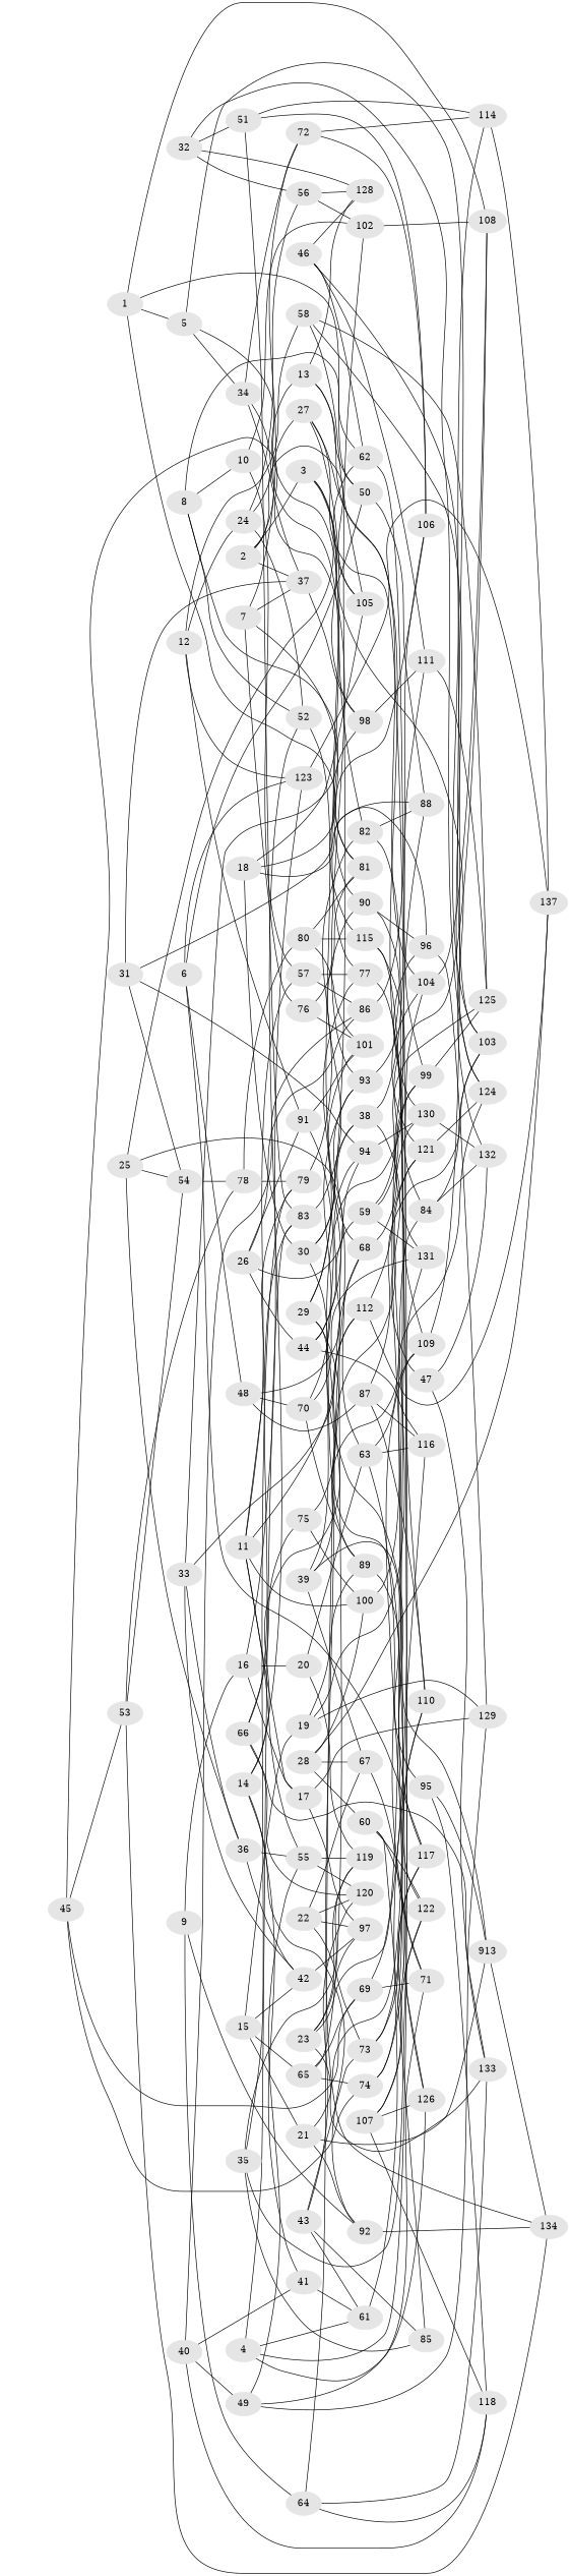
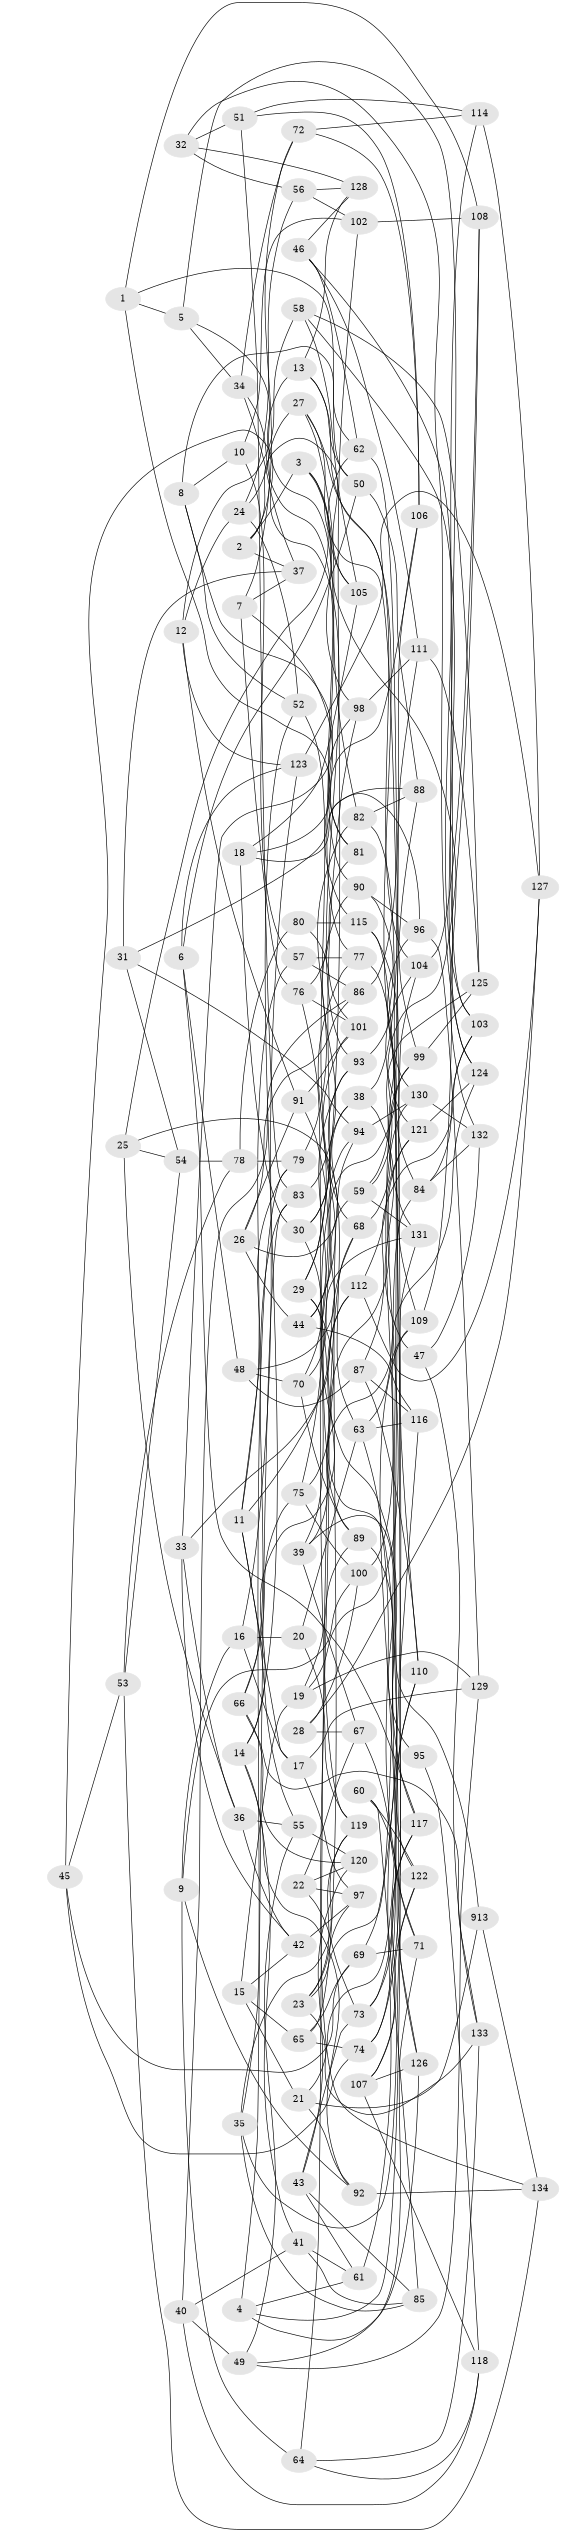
  graph {
    rankdir=LR
    node [color=gray90 style=filled]
    1
    5
    50
    81
    108
    34
    90
    103
    88
    2
    3
    13
    37
    105
    98
    132
    128
    130
    111
    4
    61
    83
    126
    131
    110
    72
    77
    121
    96
    6
    48
    117
    123
    59
    70
    87
-   127 [label=137]
+   127
    7
    76
    115
    106
    114
    119
    101
    122
    8
    10
    52
    62
    57
    102
    68
    99
    9
    16
    64
    92
    100
    17
    20
    133
    118
    134
    55
    120
    86
    11
    79
    97
    129
    82
    12
    24
    58
    91
    27
    56
    124
    125
    14
    41
    85
    15
    19
    21
    42
    65
    89
    84
    n90 [label=913]
    94
    69
    74
    63
    18
    30
    38
    93
    95
    71
    116
    109
    22
    67
    73
    23
    104
    25
    36
    54
    78
    26
    44
    47
    28
    60
    29
    31
    32
    51
    33
    112
    35
    39
    40
    49
    43
    45
    53
    46
    80
    66
    75
    107
    1 -- 5
    1 -- 50
    1 -- 81
    1 -- 108
    5 -- 34
    5 -- 90
    5 -- 103
    50 -- 88
    34 -- 37
    34 -- 72
    34 -- 77
    90 -- 121
    90 -- 96
    2 -- 3
    2 -- 13
    2 -- 37
    2 -- 105
    3 -- 105
    3 -- 98
    3 -- 132
    13 -- 50
    13 -- 128
    13 -- 130
    98 -- 111
    130 -- 132
    111 -- 125
    4 -- 61
    4 -- 83
    4 -- 126
    4 -- 131
    61 -- 110
    83 -- 90
    72 -- 106
    72 -- 114
    77 -- 109
    121 -- 124
    96 -- 129
    6 -- 50
    6 -- 48
    6 -- 117
    6 -- 123
    48 -- 59
    48 -- 70
    48 -- 87
    123 -- 127
    59 -- 108
    59 -- 131
    59 -- 125
    70 -- 131
    70 -- 89
    70 -- 93
    87 -- 103
    87 -- 110
    87 -- 116
    7 -- 37
    7 -- 72
    7 -- 76
    7 -- 115
    76 -- 81
-   55 -- 119
+   76 -- 119
    76 -- 101
    115 -- 131
    115 -- 122
    114 -- 127
    8 -- 81
    8 -- 10
    8 -- 52
    8 -- 62
    10 -- 57
    10 -- 102
    52 -- 68
    62 -- 99
    57 -- 77
    57 -- 86
    102 -- 108
    68 -- 99
    99 -- 125
    9 -- 16
    9 -- 64
    9 -- 92
-   11 -- 100
+   9 -- 100
    16 -- 123
    16 -- 17
    16 -- 20
    64 -- 68
    64 -- 133
    64 -- 118
    92 -- 134
    100 -- 130
    17 -- 97
    17 -- 129
    20 -- 119
    20 -- 63
    55 -- 120
    86 -- 106
    11 -- 57
    11 -- 68
    11 -- 17
    11 -- 55
    11 -- 79
    79 -- 82
    82 -- 88
    82 -- 84
    12 -- 123
    12 -- 24
    12 -- 58
    12 -- 91
    24 -- 52
    24 -- 27
    24 -- 56
    58 -- 105
    58 -- 124
    58 -- 125
    91 -- 117
    91 -- 101
    27 -- 110
    27 -- 82
    27 -- 104
    56 -- 128
    56 -- 102
    14 -- 121
    14 -- 52
    14 -- 92
    14 -- 41
    41 -- 61
+   41 -- 85
    15 -- 19
    15 -- 21
    15 -- 42
    15 -- 65
    19 -- 99
    19 -- 129
    19 -- 89
    21 -- 92
    21 -- 84
    21 -- n90
    42 -- 97
    65 -- 94
    65 -- 69
    65 -- 74
    89 -- 95
    84 -- 103
    84 -- 132
    n90 -- 134
    94 -- 130
    69 -- 88
    69 -- 71
    74 -- 110
    74 -- 116
    63 -- 71
    63 -- 116
    63 -- 109
    18 -- 105
    18 -- 96
    18 -- 106
    18 -- 30
    30 -- 126
    30 -- 38
    30 -- 93
    38 -- 111
    38 -- 47
    93 -- 104
    95 -- 118
-   95 -- n90
    109 -- 114
    22 -- 120
    22 -- 97
    22 -- 67
    22 -- 73
    67 -- 71
    73 -- 117
    73 -- 109
    23 -- 119
    23 -- 133
    23 -- 97
    23 -- 104
    104 -- 108
    25 -- 62
    25 -- 63
    25 -- 36
    25 -- 54
    36 -- 55
    36 -- 42
    54 -- 78
    78 -- 79
    78 -- 80
    26 -- 86
    26 -- 91
    26 -- 38
    26 -- 44
    44 -- 101
    44 -- 94
    44 -- 116
    47 -- 132
    47 -- 133
    28 -- 127
    28 -- 100
    28 -- 67
-   28 -- 60
    60 -- 126
    60 -- 122
    60 -- 85
    29 -- 77
    29 -- 102
    29 -- 134
    29 -- 89
    31 -- 88
    31 -- 37
    31 -- 94
    31 -- 54
    32 -- 128
    32 -- 56
    32 -- 124
    32 -- 51
    51 -- 83
    51 -- 106
    51 -- 114
    33 -- 98
    33 -- 42
    33 -- 36
    33 -- 112
    112 -- 121
    112 -- 127
    35 -- 119
    35 -- 122
    35 -- 79
    35 -- 85
    39 -- 96
    39 -- 124
    39 -- n90
    39 -- 67
    40 -- 118
    40 -- 86
    40 -- 41
    40 -- 49
    49 -- 55
    49 -- 129
    49 -- 71
    43 -- 61
    43 -- 120
    43 -- 85
    43 -- 73
    45 -- 69
    45 -- 74
    45 -- 93
    45 -- 53
    53 -- 134
    53 -- 54
    53 -- 78
    46 -- 103
    46 -- 128
    46 -- 111
    46 -- 62
-   80 -- 81
    80 -- 115
    80 -- 101
    66 -- 83
    66 -- 133
    66 -- 120
    66 -- 75
-   37 -- 98
+   75 -- 98
    75 -- 100
    75 -- 112
    107 -- 126
    107 -- 117
    107 -- 122
    107 -- 118
  }
